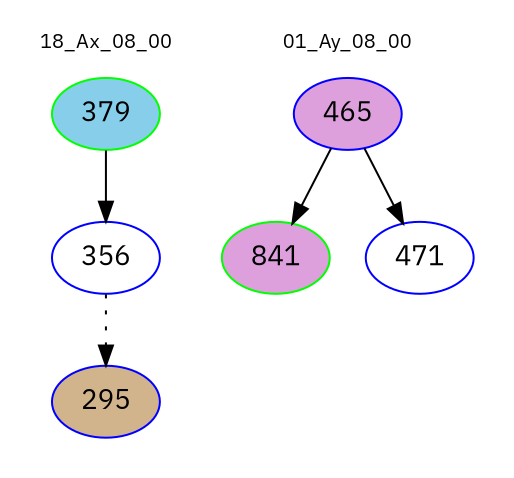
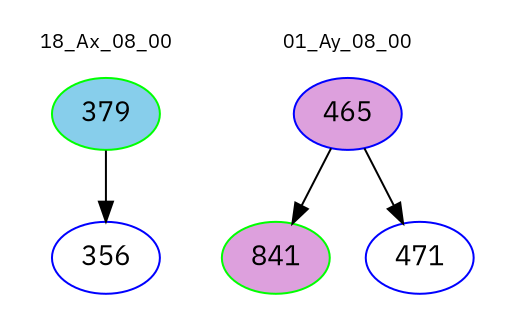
  digraph {
    fontname="IBM Plex Sans"
    node [color=blue fillcolor=white fontname="IBM Plex Sans" style=filled]
    edge [color=black fontname="IBM Plex Sans" style=solid]
    n1 [label=356]
-   n2 [fillcolor=tan label=295]
    n3 [color=green fillcolor=skyblue label=379]
    n4 [fillcolor=plum label=465]
    n5 [color=green fillcolor=plum label=841]
    n6 [label=471]
    subgraph cluster_1 {
      color=white
      fontsize=10
      label="18_Ax_08_00"
      n1
-     n2
      n3
    }
    subgraph cluster_2 {
      color=white
      fontsize=10
      label="01_Ay_08_00"
      n4
      n5
      n6
    }
-   n1 -> n2 [style=dotted]
    n3 -> n1
    n4 -> n5
    n4 -> n6
  }
